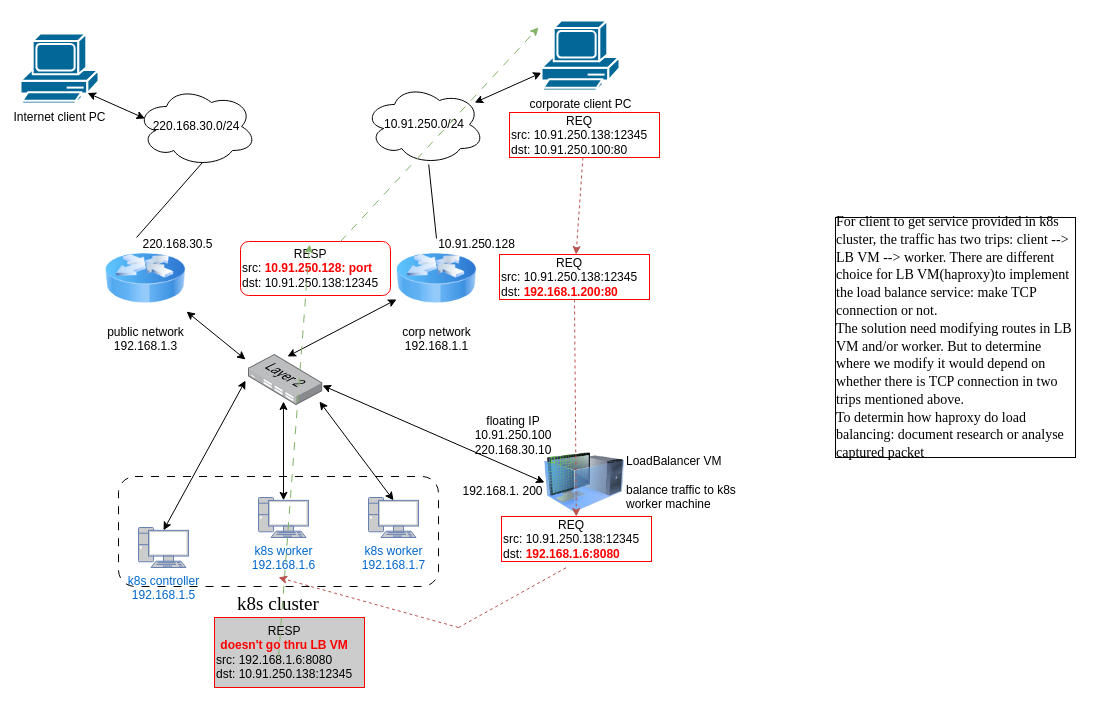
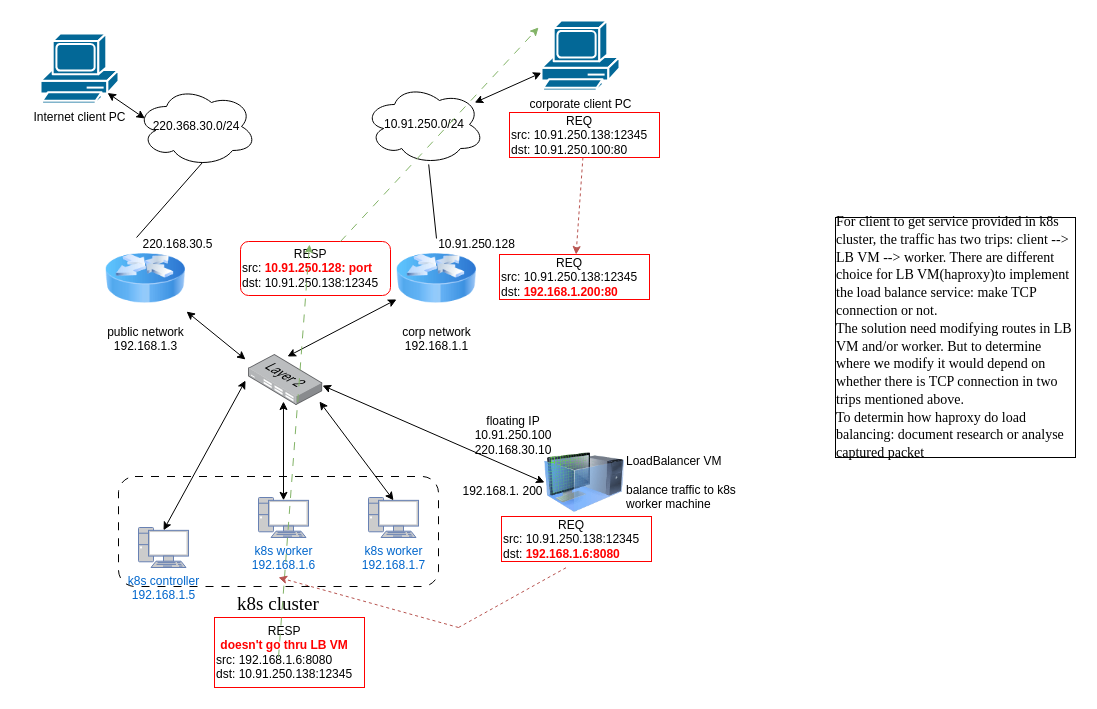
  <mxCell id="0" />
  <mxCell id="1" parent="0" />
  <mxCell id="2" value="" style="image;points=[];aspect=fixed;html=1;align=center;shadow=0;dashed=0;image=img/lib/allied_telesis/switch/Switch_24_port_L2.svg;" vertex="1" parent="1"><mxGeometry x="248" y="354" width="74.4" height="51" as="geometry" /></mxCell>
  <mxCell id="3" value="&lt;div&gt;k8s controller&lt;/div&gt;&lt;div&gt;192.168.1.5&lt;br&gt;&lt;/div&gt;" style="fontColor=#0066CC;verticalAlign=top;verticalLabelPosition=bottom;labelPosition=center;align=center;html=1;outlineConnect=0;fillColor=#CCCCCC;strokeColor=#6881B3;gradientColor=none;gradientDirection=north;strokeWidth=2;shape=mxgraph.networks.pc;" vertex="1" parent="1"><mxGeometry x="138" y="527" width="50" height="40" as="geometry" /></mxCell>
  <mxCell id="4" value="&lt;div&gt;k8s worker&lt;/div&gt;&lt;div&gt;192.168.1.6&lt;/div&gt;" style="fontColor=#0066CC;verticalAlign=top;verticalLabelPosition=bottom;labelPosition=center;align=center;html=1;outlineConnect=0;fillColor=#CCCCCC;strokeColor=#6881B3;gradientColor=none;gradientDirection=north;strokeWidth=2;shape=mxgraph.networks.pc;" vertex="1" parent="1"><mxGeometry x="258" y="497" width="50" height="40" as="geometry" /></mxCell>
  <mxCell id="5" value="&lt;div&gt;k8s worker&lt;/div&gt;&lt;div&gt;192.168.1.7&lt;/div&gt;" style="fontColor=#0066CC;verticalAlign=top;verticalLabelPosition=bottom;labelPosition=center;align=center;html=1;outlineConnect=0;fillColor=#CCCCCC;strokeColor=#6881B3;gradientColor=none;gradientDirection=north;strokeWidth=2;shape=mxgraph.networks.pc;" vertex="1" parent="1"><mxGeometry x="368" y="497" width="50" height="40" as="geometry" /></mxCell>
  <mxCell id="6" value="" style="endArrow=classic;startArrow=classic;html=1;rounded=0;exitX=0.5;exitY=0.07;exitDx=0;exitDy=0;exitPerimeter=0;entryX=-0.04;entryY=0.51;entryDx=0;entryDy=0;entryPerimeter=0;" edge="1" parent="1" source="3" target="2"><mxGeometry width="50" height="50" relative="1" as="geometry"><mxPoint x="308" y="407" as="sourcePoint" /><mxPoint x="358" y="357" as="targetPoint" /></mxGeometry></mxCell>
  <mxCell id="7" value="" style="endArrow=classic;startArrow=classic;html=1;rounded=0;exitX=0.5;exitY=0.07;exitDx=0;exitDy=0;exitPerimeter=0;entryX=0.954;entryY=0.922;entryDx=0;entryDy=0;entryPerimeter=0;" edge="1" parent="1" source="5" target="2"><mxGeometry width="50" height="50" relative="1" as="geometry"><mxPoint x="308" y="407" as="sourcePoint" /><mxPoint x="358" y="357" as="targetPoint" /></mxGeometry></mxCell>
  <mxCell id="8" value="" style="endArrow=classic;startArrow=classic;html=1;rounded=0;exitX=0.5;exitY=0.07;exitDx=0;exitDy=0;exitPerimeter=0;entryX=0.47;entryY=0.922;entryDx=0;entryDy=0;entryPerimeter=0;" edge="1" parent="1" source="4" target="2"><mxGeometry width="50" height="50" relative="1" as="geometry"><mxPoint x="308" y="407" as="sourcePoint" /><mxPoint x="358" y="357" as="targetPoint" /></mxGeometry></mxCell>
  <mxCell id="9" value="&lt;div&gt;corp network&lt;/div&gt;&lt;div&gt;192.168.1.1&lt;br&gt;&lt;/div&gt;" style="image;html=1;image=img/lib/clip_art/networking/Router_Icon_128x128.png" vertex="1" parent="1"><mxGeometry x="396" y="238" width="80" height="80" as="geometry" /></mxCell>
  <mxCell id="10" value="&lt;div&gt;public network&lt;/div&gt;&lt;div&gt;192.168.1.3&lt;br&gt;&lt;/div&gt;" style="image;html=1;image=img/lib/clip_art/networking/Router_Icon_128x128.png" vertex="1" parent="1"><mxGeometry x="105" y="238" width="80" height="80" as="geometry" /></mxCell>
  <mxCell id="11" value="" style="endArrow=classic;startArrow=classic;html=1;rounded=0;" edge="1" parent="1" source="14" target="21"><mxGeometry width="50" height="50" relative="1" as="geometry"><mxPoint x="308" y="464" as="sourcePoint" /><mxPoint x="358" y="414" as="targetPoint" /></mxGeometry></mxCell>
  <mxCell id="12" value="" style="endArrow=classic;startArrow=classic;html=1;rounded=0;entryX=1.013;entryY=0.913;entryDx=0;entryDy=0;entryPerimeter=0;exitX=-0.04;exitY=0.098;exitDx=0;exitDy=0;exitPerimeter=0;" edge="1" parent="1" source="2" target="10"><mxGeometry width="50" height="50" relative="1" as="geometry"><mxPoint x="308" y="464" as="sourcePoint" /><mxPoint x="358" y="414" as="targetPoint" /></mxGeometry></mxCell>
  <mxCell id="13" value="&lt;font style=&quot;font-size: 19px;&quot; face=&quot;Times New Roman&quot;&gt;k8s cluster&lt;/font&gt;" style="rounded=1;whiteSpace=wrap;html=1;dashed=1;dashPattern=8 8;fillColor=none;labelPosition=center;verticalLabelPosition=bottom;align=center;verticalAlign=top;" vertex="1" parent="1"><mxGeometry x="118" y="476" width="320" height="110" as="geometry" /></mxCell>
  <mxCell id="14" value="10.91.250.0/24" style="ellipse;shape=cloud;whiteSpace=wrap;html=1;fillColor=none;" vertex="1" parent="1"><mxGeometry x="364" y="84" width="120" height="80" as="geometry" /></mxCell>
  <mxCell id="15" value="" style="endArrow=none;html=1;rounded=0;exitX=0.5;exitY=0;exitDx=0;exitDy=0;" edge="1" parent="1" source="9" target="14"><mxGeometry width="50" height="50" relative="1" as="geometry"><mxPoint x="498" y="214" as="sourcePoint" /><mxPoint x="358" y="414" as="targetPoint" /></mxGeometry></mxCell>
- <mxCell id="16" value="220.168.30.0/24" style="ellipse;shape=cloud;whiteSpace=wrap;html=1;fillColor=none;" vertex="1" parent="1"><mxGeometry x="136" y="86" width="120" height="80" as="geometry" /></mxCell>
+ <mxCell id="16" value="220.368.30.0/24" style="ellipse;shape=cloud;whiteSpace=wrap;html=1;fillColor=none;" vertex="1" parent="1"><mxGeometry x="136" y="86" width="120" height="80" as="geometry" /></mxCell>
  <mxCell id="17" value="" style="endArrow=none;html=1;rounded=0;entryX=0.55;entryY=0.95;entryDx=0;entryDy=0;entryPerimeter=0;exitX=0.388;exitY=-0.012;exitDx=0;exitDy=0;exitPerimeter=0;" edge="1" parent="1" source="10" target="16"><mxGeometry width="50" height="50" relative="1" as="geometry"><mxPoint x="335" y="464" as="sourcePoint" /><mxPoint x="131" y="160" as="targetPoint" /></mxGeometry></mxCell>
  <mxCell id="18" value="&lt;div&gt;LoadBalancer VM&lt;/div&gt;&lt;div&gt;&lt;br&gt;&lt;/div&gt;&lt;div&gt;balance traffic to k8s&lt;/div&gt;&lt;div&gt;worker machine&lt;br&gt;&lt;/div&gt;" style="image;html=1;image=img/lib/clip_art/computers/Virtual_Machine_128x128.png;labelPosition=right;verticalLabelPosition=middle;align=left;verticalAlign=middle;" vertex="1" parent="1"><mxGeometry x="544" y="442" width="80" height="80" as="geometry" /></mxCell>
  <mxCell id="19" value="10.91.250.128" style="whiteSpace=wrap;html=1;strokeColor=none;fillColor=none;" vertex="1" parent="1"><mxGeometry x="434" y="229" width="85" height="30" as="geometry" /></mxCell>
  <mxCell id="20" value="220.168.30.5" style="whiteSpace=wrap;html=1;strokeColor=none;fillColor=none;" vertex="1" parent="1"><mxGeometry x="134" y="227" width="87" height="33" as="geometry" /></mxCell>
  <mxCell id="21" value="corporate client PC" style="shape=mxgraph.cisco.computers_and_peripherals.pc;html=1;pointerEvents=1;dashed=0;fillColor=#036897;strokeColor=#ffffff;strokeWidth=2;verticalLabelPosition=bottom;verticalAlign=top;align=center;outlineConnect=0;" vertex="1" parent="1"><mxGeometry x="541" y="20" width="78" height="70" as="geometry" /></mxCell>
- <mxCell id="22" value="Internet client PC" style="shape=mxgraph.cisco.computers_and_peripherals.pc;html=1;pointerEvents=1;dashed=0;fillColor=#036897;strokeColor=#ffffff;strokeWidth=2;verticalLabelPosition=bottom;verticalAlign=top;align=center;outlineConnect=0;" vertex="1" parent="1"><mxGeometry x="20" y="33" width="78" height="70" as="geometry" /></mxCell>
+ <mxCell id="22" value="Internet client PC" style="shape=mxgraph.cisco.computers_and_peripherals.pc;html=1;pointerEvents=1;dashed=0;fillColor=#036897;strokeColor=#ffffff;strokeWidth=2;verticalLabelPosition=bottom;verticalAlign=top;align=center;outlineConnect=0;" vertex="1" parent="1"><mxGeometry x="40" y="33" width="78" height="70" as="geometry" /></mxCell>
  <mxCell id="23" value="" style="endArrow=classic;startArrow=classic;html=1;rounded=0;exitX=0.524;exitY=0.039;exitDx=0;exitDy=0;exitPerimeter=0;" edge="1" parent="1" source="2" target="9"><mxGeometry width="50" height="50" relative="1" as="geometry"><mxPoint x="308" y="317" as="sourcePoint" /><mxPoint x="358" y="267" as="targetPoint" /></mxGeometry></mxCell>
  <mxCell id="24" value="" style="endArrow=classic;startArrow=classic;html=1;rounded=0;entryX=0;entryY=0.5;entryDx=0;entryDy=0;exitX=0.995;exitY=0.608;exitDx=0;exitDy=0;exitPerimeter=0;" edge="1" parent="1" source="2" target="18"><mxGeometry width="50" height="50" relative="1" as="geometry"><mxPoint x="308" y="317" as="sourcePoint" /><mxPoint x="358" y="267" as="targetPoint" /></mxGeometry></mxCell>
  <mxCell id="25" value="" style="endArrow=classic;startArrow=classic;html=1;rounded=0;entryX=0.86;entryY=0.85;entryDx=0;entryDy=0;entryPerimeter=0;exitX=0.07;exitY=0.4;exitDx=0;exitDy=0;exitPerimeter=0;" edge="1" parent="1" source="16" target="22"><mxGeometry width="50" height="50" relative="1" as="geometry"><mxPoint x="308" y="317" as="sourcePoint" /><mxPoint x="358" y="267" as="targetPoint" /></mxGeometry></mxCell>
  <mxCell id="26" value="192.168.1. 200" style="whiteSpace=wrap;html=1;strokeColor=none;fillColor=none;" vertex="1" parent="1"><mxGeometry x="455" y="476" width="95" height="30" as="geometry" /></mxCell>
  <mxCell id="27" value="&lt;div&gt;floating IP&lt;/div&gt;&lt;div&gt;10.91.250.100&lt;/div&gt;&lt;div&gt;220.168.30.10&lt;br&gt;&lt;/div&gt;" style="whiteSpace=wrap;html=1;strokeColor=none;fillColor=none;" vertex="1" parent="1"><mxGeometry x="453" y="405" width="120" height="60" as="geometry" /></mxCell>
  <mxCell id="28" value="&lt;div align=&quot;center&quot;&gt;REQ&lt;br&gt;&lt;/div&gt;&lt;div align=&quot;left&quot;&gt;src: 10.91.250.138:12345&lt;/div&gt;&lt;div align=&quot;left&quot;&gt;dst: 10.91.250.100:80&lt;br&gt;&lt;/div&gt;" style="rounded=0;whiteSpace=wrap;html=1;align=left;strokeColor=#FF0000;" vertex="1" parent="1"><mxGeometry x="509" y="112" width="150" height="45" as="geometry" /></mxCell>
  <mxCell id="29" value="&lt;div align=&quot;center&quot;&gt;REQ&lt;/div&gt;&lt;div align=&quot;left&quot;&gt;src: 10.91.250.138:12345&lt;/div&gt;&lt;div align=&quot;left&quot;&gt;dst: &lt;b&gt;&lt;font color=&quot;#ff0000&quot;&gt;192.168.1.200:80&lt;br&gt;&lt;/font&gt;&lt;/b&gt;&lt;/div&gt;" style="rounded=0;whiteSpace=wrap;html=1;align=left;strokeColor=#FF0000;" vertex="1" parent="1"><mxGeometry x="499" y="254" width="150" height="45" as="geometry" /></mxCell>
  <mxCell id="30" value="&lt;div align=&quot;center&quot;&gt;REQ&lt;br&gt;&lt;/div&gt;&lt;div align=&quot;left&quot;&gt;src: 10.91.250.138:12345&lt;/div&gt;&lt;div align=&quot;left&quot;&gt;dst: &lt;b&gt;&lt;font color=&quot;#ff0000&quot;&gt;192.168.1.6:8080&lt;/font&gt;&lt;/b&gt;&lt;br&gt;&lt;/div&gt;" style="rounded=0;whiteSpace=wrap;html=1;align=left;strokeColor=#FF0000;" vertex="1" parent="1"><mxGeometry x="501" y="516" width="150" height="45" as="geometry" /></mxCell>
- <mxCell id="31" value="&lt;div align=&quot;center&quot;&gt;RESP&lt;/div&gt;&lt;div align=&quot;center&quot;&gt;&lt;b&gt;&lt;font color=&quot;#ff0000&quot;&gt;doesn't go thru LB VM&lt;/font&gt;&lt;/b&gt;&lt;br&gt;&lt;/div&gt;&lt;div align=&quot;left&quot;&gt;src: 192.168.1.6:8080&lt;/div&gt;&lt;div align=&quot;left&quot;&gt;dst: 10.91.250.138:12345&lt;br&gt;&lt;/div&gt;" style="rounded=0;whiteSpace=wrap;html=1;align=left;strokeColor=#FF0000;fillColor=#cccccc;" vertex="1" parent="1"><mxGeometry x="214" y="617" width="150" height="70" as="geometry" /></mxCell>
+ <mxCell id="31" value="&lt;div align=&quot;center&quot;&gt;RESP&lt;/div&gt;&lt;div align=&quot;center&quot;&gt;&lt;b&gt;&lt;font color=&quot;#ff0000&quot;&gt;doesn't go thru LB VM&lt;/font&gt;&lt;/b&gt;&lt;br&gt;&lt;/div&gt;&lt;div align=&quot;left&quot;&gt;src: 192.168.1.6:8080&lt;/div&gt;&lt;div align=&quot;left&quot;&gt;dst: 10.91.250.138:12345&lt;br&gt;&lt;/div&gt;" style="rounded=0;whiteSpace=wrap;html=1;align=left;strokeColor=#FF0000;" vertex="1" parent="1"><mxGeometry x="214" y="617" width="150" height="70" as="geometry" /></mxCell>
  <mxCell id="32" value="&lt;div align=&quot;center&quot;&gt;RESP&lt;/div&gt;&lt;div align=&quot;left&quot;&gt;src: &lt;b&gt;&lt;font color=&quot;#ff0000&quot;&gt;10.91.250.128: port&lt;/font&gt;&lt;/b&gt;&lt;br&gt;&lt;/div&gt;&lt;div align=&quot;left&quot;&gt;dst: 10.91.250.138:12345&lt;br&gt;&lt;/div&gt;" style="whiteSpace=wrap;html=1;align=left;strokeColor=#FF0000;rounded=1;" vertex="1" parent="1"><mxGeometry x="240" y="241" width="150" height="54" as="geometry" /></mxCell>
  <mxCell id="33" value="" style="endArrow=classic;startArrow=none;html=1;rounded=0;entryX=0.46;entryY=0.056;entryDx=0;entryDy=0;entryPerimeter=0;fontColor=#FF0000;fillColor=#d5e8d4;strokeColor=#82b366;dashed=1;dashPattern=8 8;startFill=0;" edge="1" parent="1" target="32"><mxGeometry width="50" height="50" relative="1" as="geometry"><mxPoint x="278" y="657" as="sourcePoint" /><mxPoint x="328" y="607" as="targetPoint" /></mxGeometry></mxCell>
  <mxCell id="34" value="" style="endArrow=classic;startArrow=none;html=1;rounded=0;fontColor=#FF0000;fillColor=#d5e8d4;strokeColor=#82b366;dashed=1;dashPattern=8 8;startFill=0;" edge="1" parent="1" source="32"><mxGeometry width="50" height="50" relative="1" as="geometry"><mxPoint x="288" y="667" as="sourcePoint" /><mxPoint x="538" y="27" as="targetPoint" /></mxGeometry></mxCell>
  <mxCell id="35" value="" style="endArrow=classic;html=1;rounded=0;fillColor=#f8cecc;strokeColor=#b85450;dashed=1;" edge="1" parent="1" source="28" target="29"><mxGeometry width="50" height="50" relative="1" as="geometry"><mxPoint x="688" y="229" as="sourcePoint" /><mxPoint x="738" y="179" as="targetPoint" /></mxGeometry></mxCell>
  <mxCell id="36" value="" style="endArrow=none;dashed=1;html=1;rounded=0;fillColor=#f8cecc;strokeColor=#b85450;entryX=0.433;entryY=1.133;entryDx=0;entryDy=0;entryPerimeter=0;" edge="1" parent="1" target="30"><mxGeometry width="50" height="50" relative="1" as="geometry"><mxPoint x="458" y="627" as="sourcePoint" /><mxPoint x="599" y="617" as="targetPoint" /></mxGeometry></mxCell>
- <mxCell id="37" value="" style="endArrow=classic;html=1;rounded=0;fillColor=#f8cecc;strokeColor=#b85450;dashed=1;exitX=0.5;exitY=1;exitDx=0;exitDy=0;" edge="1" parent="1" source="29" target="30"><mxGeometry width="50" height="50" relative="1" as="geometry"><mxPoint x="699" y="259" as="sourcePoint" /><mxPoint x="693" y="356" as="targetPoint" /></mxGeometry></mxCell>
  <mxCell id="38" value="" style="endArrow=classic;html=1;rounded=0;fillColor=#f8cecc;strokeColor=#b85450;dashed=1;entryX=0.5;entryY=0.918;entryDx=0;entryDy=0;entryPerimeter=0;" edge="1" parent="1" target="13"><mxGeometry width="50" height="50" relative="1" as="geometry"><mxPoint x="458" y="627" as="sourcePoint" /><mxPoint x="288" y="577" as="targetPoint" /></mxGeometry></mxCell>
  <mxCell id="39" value="&lt;div style=&quot;font-size: 14px;&quot; align=&quot;left&quot;&gt;&lt;font style=&quot;font-size: 14px;&quot; face=&quot;Times New Roman&quot;&gt;For client to get service provided in k8s cluster, the traffic has two trips: client --&amp;gt; LB VM --&amp;gt; worker. There are different choice for LB VM(haproxy)to implement the load balance service: make TCP connection or not.&lt;/font&gt;&lt;/div&gt;&lt;div style=&quot;font-size: 14px;&quot; align=&quot;left&quot;&gt;&lt;font style=&quot;font-size: 14px;&quot; face=&quot;IEp0vS3GPAHLPhfs-liF&quot;&gt;The solution need modifying routes in LB VM and/or worker. But to determine where we modify it would depend on whether there is TCP connection in two trips mentioned above.&lt;/font&gt;&lt;/div&gt;&lt;div style=&quot;font-size: 14px;&quot; align=&quot;left&quot;&gt;&lt;font style=&quot;font-size: 14px;&quot; face=&quot;IEp0vS3GPAHLPhfs-liF&quot;&gt;To determin how haproxy do load balancing: document research or analyse captured packet&lt;br&gt;&lt;/font&gt;&lt;/div&gt;" style="whiteSpace=wrap;html=1;" vertex="1" parent="1"><mxGeometry x="835" y="217" width="240" height="240" as="geometry" /></mxCell>
